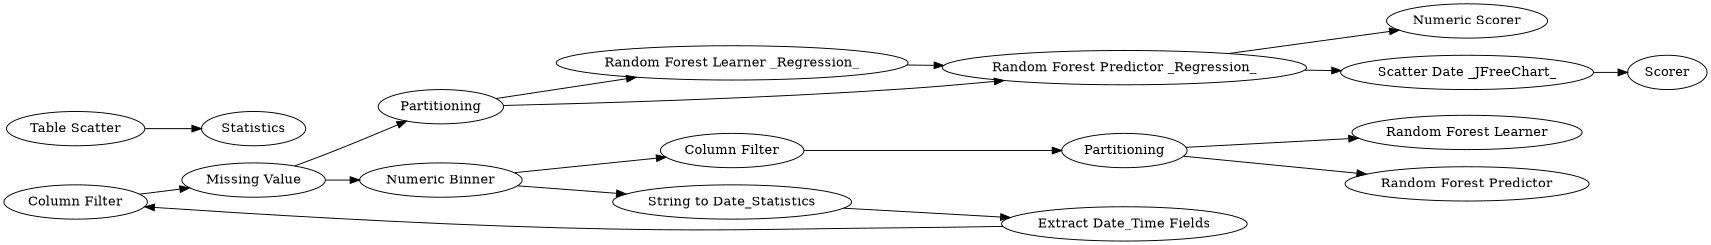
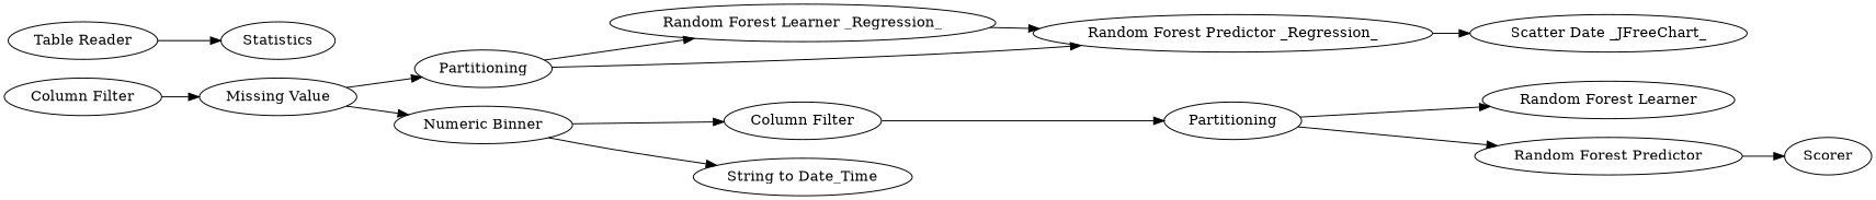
  digraph {
    rankdir=LR
    n1 [label="Column Filter"]
    n2 [label="Missing Value"]
    n3 [label=Partitioning]
    n4 [label="Numeric Binner"]
    n5 [label="Random Forest Learner _Regression_"]
    n6 [label="Random Forest Predictor _Regression_"]
-   n7 [label="Numeric Scorer"]
    n8 [label="Scatter Date _JFreeChart_"]
    n9 [label="Column Filter"]
-   n10 [label="String to Date_Statistics"]
+   n10 [label="String to Date_Time"]
    n11 [label=Partitioning]
    n12 [label="Random Forest Learner"]
    n13 [label="Random Forest Predictor"]
    n14 [label=Scorer]
-   n15 [label="Extract Date_Time Fields"]
-   n16 [label="Table Scatter"]
+   n16 [label="Table Reader"]
    n17 [label=Statistics]
    n1 -> n2
    n2 -> n3
    n2 -> n4
    n3 -> n5
    n3 -> n6
    n4 -> n9
    n4 -> n10
    n5 -> n6
-   n6 -> n7
    n6 -> n8
    n9 -> n11
-   n10 -> n15
    n11 -> n12
    n11 -> n13
-   n8 -> n14
-   n15 -> n1
+   n13 -> n14
    n16 -> n17
  }
